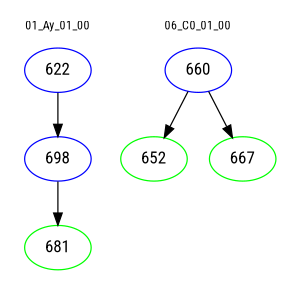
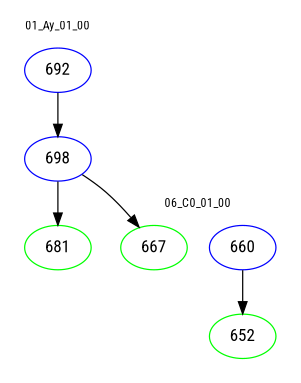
  digraph {
    fontname="Roboto Condensed"
    node [color=blue fontname="Roboto Condensed"]
    edge [color=black fontname="Roboto Condensed"]
-   n1 [label=622]
+   n1 [label=692]
    n2 [color=green label=681]
    n3 [label=698]
    n4 [label=660]
    n5 [color=green label=652]
    n6 [color=green label=667]
    subgraph cluster_1 {
      color=white
      fontsize=10
      label="01_Ay_01_00"
      n1
      n2
      n3
    }
    subgraph cluster_2 {
      color=white
      fontsize=10
      label="06_C0_01_00"
      n4
      n5
      n6
    }
    n1 -> n3
    n3 -> n2
    n4 -> n5
-   n4 -> n6
+   n3 -> n6
  }
